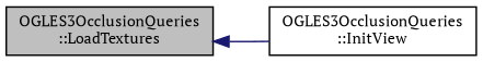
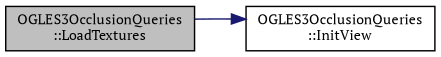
  digraph {
    rankdir=LR
    fontname="PT Serif"
    node [color=black fontname="PT Serif" fontsize=10 shape=record style=filled]
    n1 [fillcolor=grey75 fontcolor=black height=0.2 label="OGLES3OcclusionQueries\l::LoadTextures" width=0.4]
    n2 [fillcolor=white height=0.2 label="OGLES3OcclusionQueries\l::InitView" width=0.4]
-   n1 -> n2 [color=midnightblue dir=back fontname="PT Serif" fontsize=10 labelfontname=Helvetica labelfontsize=10 style=solid]
+   n2 -> n1 [color=midnightblue dir=back fontname="PT Serif" fontsize=10 labelfontname=Helvetica labelfontsize=10 style=solid]
  }
